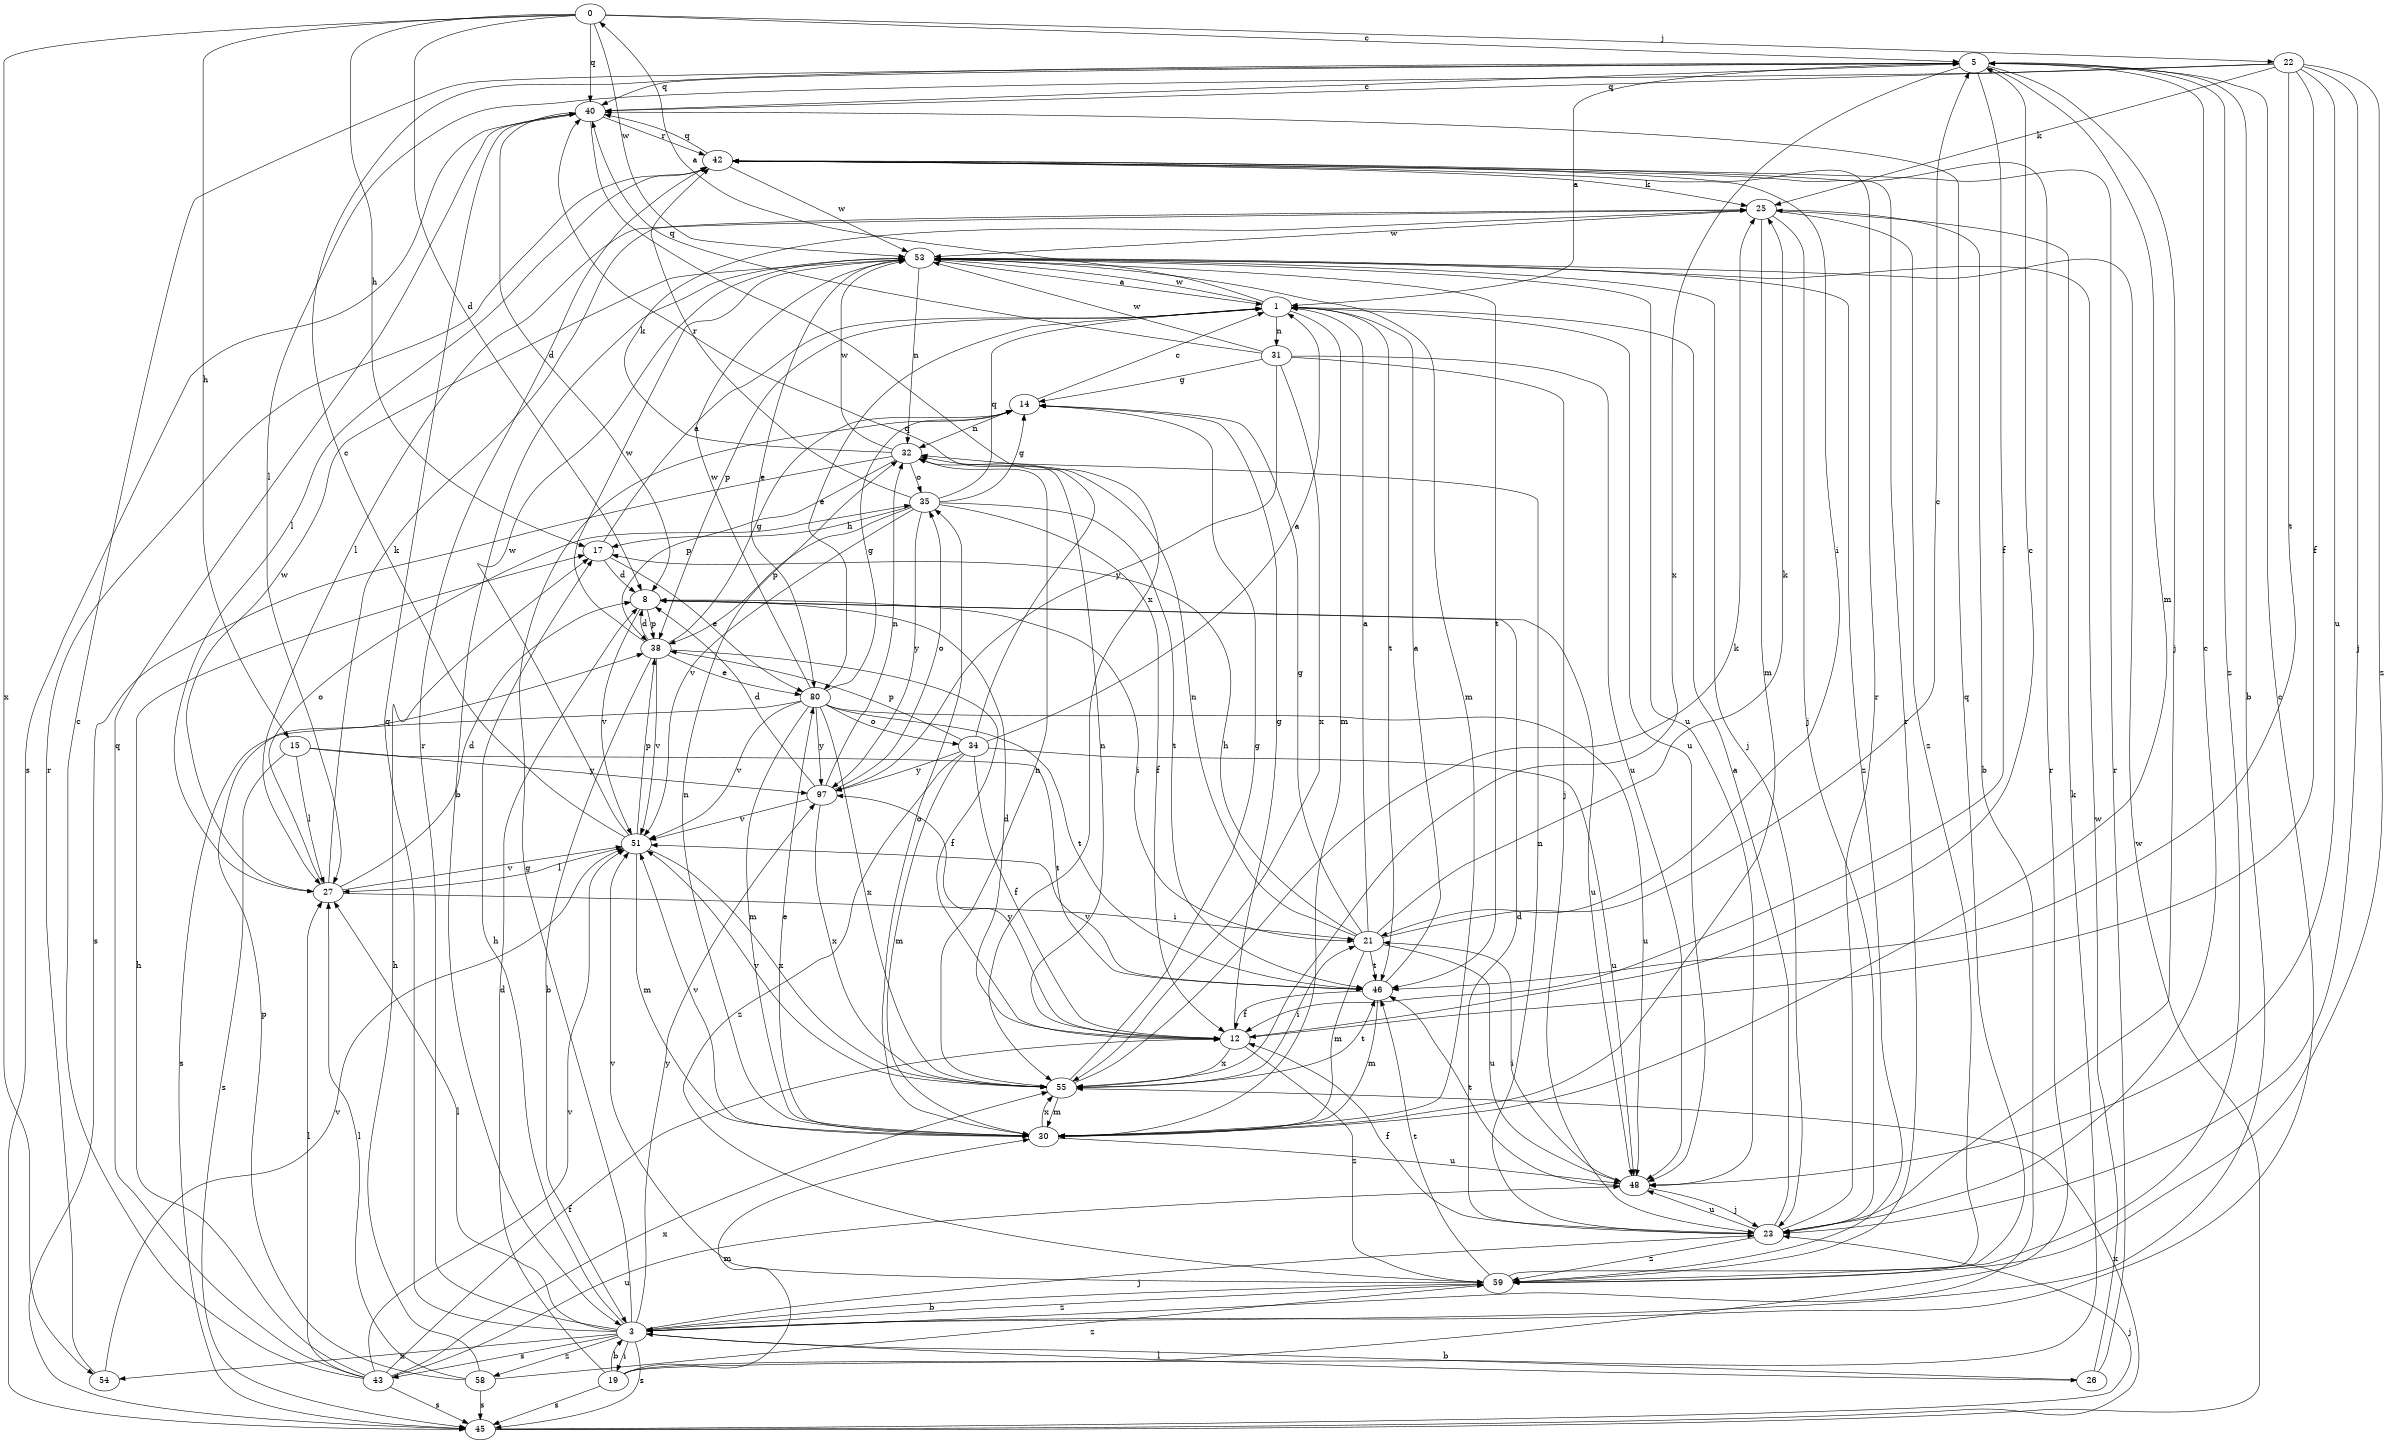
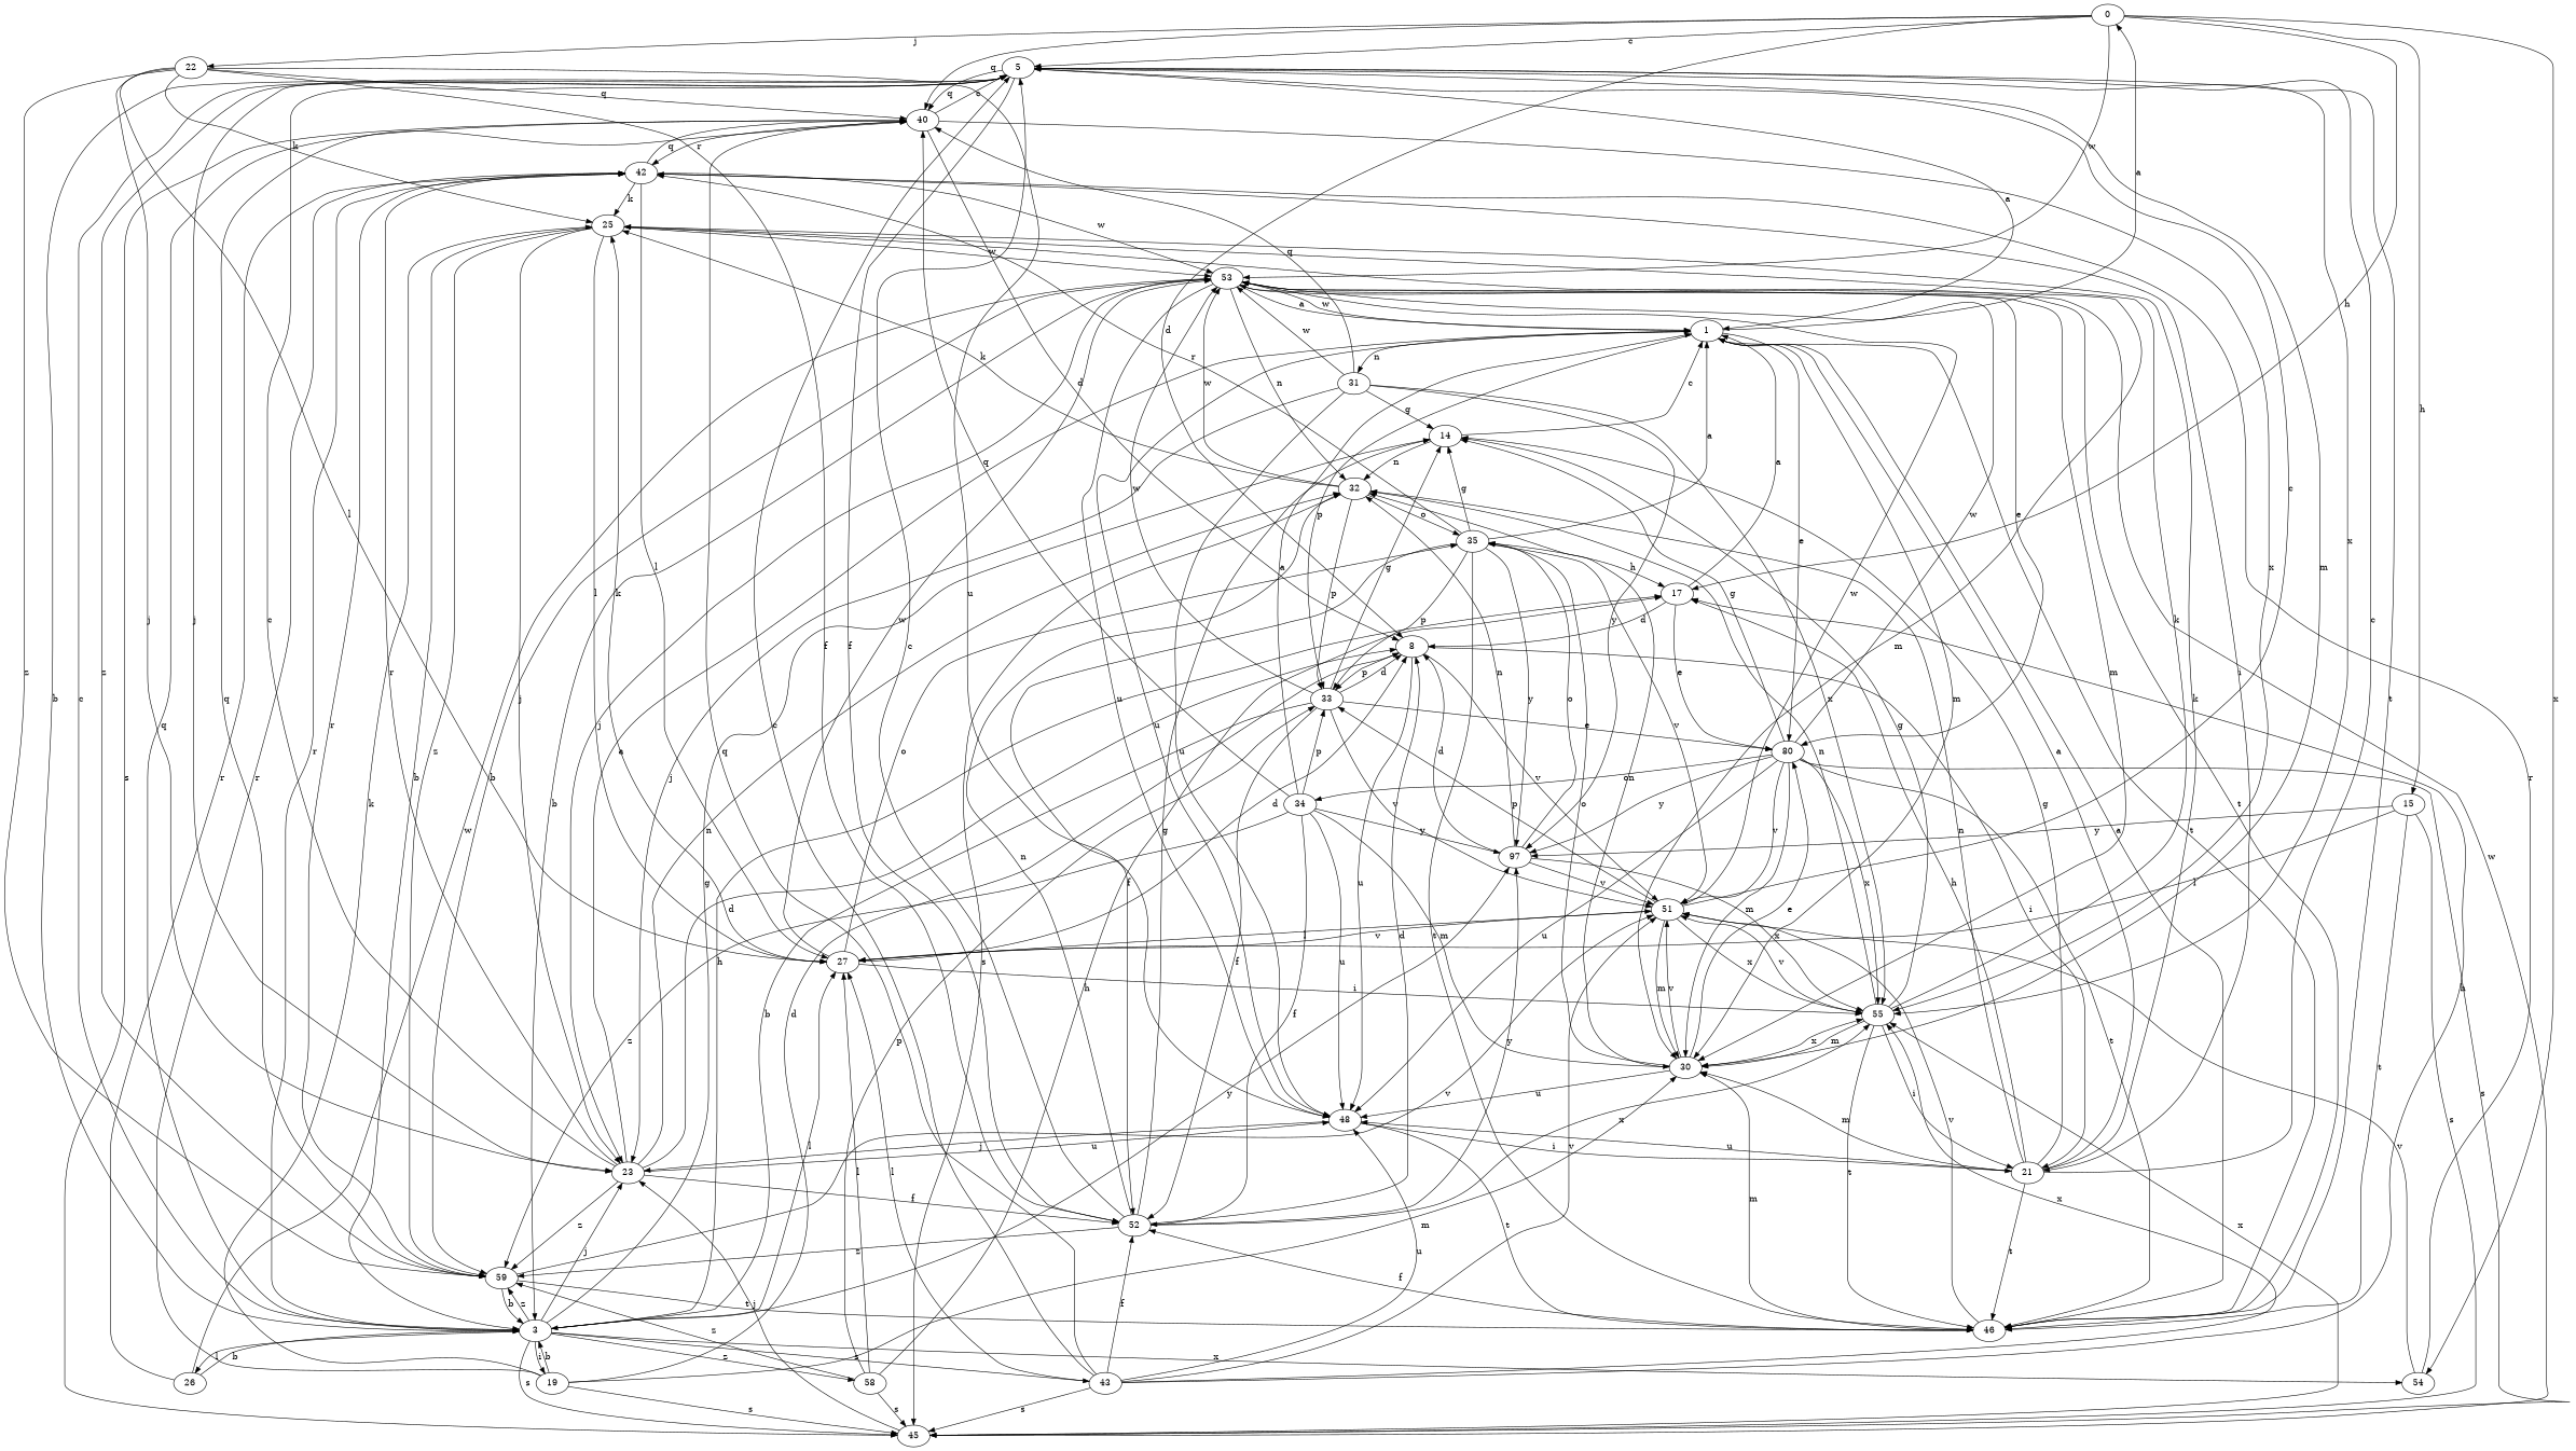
  strict digraph {
    0
    5
    8
    15
    17
    22
    40
    53
    54
    1
    30
    3
    23
    59
-   12
+   12 [label=52]
    55
-   38
+   38 [label=33]
    48
    21
    51
    46
    27
    45
    n24 [label=97]
    n25 [label=80]
    25
    42
    32
    31
    14
    34
    35
    19
    26
    43
    58
    0 -> 5 [label=c]
    0 -> 8 [label=d]
    0 -> 15 [label=h]
    0 -> 17 [label=h]
    0 -> 22 [label=j]
    0 -> 40 [label=q]
    0 -> 53 [label=w]
    0 -> 54 [label=x]
    5 -> 40 [label=q]
    5 -> 1 [label=a]
    5 -> 30 [label=m]
    5 -> 3 [label=b]
    5 -> 23 [label=j]
    5 -> 59 [label=z]
    5 -> 12 [label=f]
    5 -> 55 [label=x]
    8 -> 38 [label=p]
    8 -> 48 [label=u]
    8 -> 21 [label=i]
    8 -> 51 [label=v]
    15 -> 46 [label=t]
    15 -> 27 [label=l]
    15 -> 45 [label=s]
    15 -> n24 [label=y]
    17 -> 8 [label=d]
    17 -> 1 [label=a]
    17 -> n25 [label=e]
    22 -> 40 [label=q]
    22 -> 23 [label=j]
    22 -> 59 [label=z]
    22 -> 12 [label=f]
    22 -> 48 [label=u]
-   22 -> 46 [label=t]
+   5 -> 46 [label=t]
    22 -> 27 [label=l]
    22 -> 25 [label=k]
    40 -> 5 [label=c]
    40 -> 8 [label=d]
    40 -> 55 [label=x]
    40 -> 45 [label=s]
    40 -> 42 [label=r]
    53 -> 1 [label=a]
    53 -> 30 [label=m]
    53 -> 3 [label=b]
    53 -> 23 [label=j]
-   53 -> 59 [label=z]
+   53 -> 59 [label=b]
    53 -> 48 [label=u]
    53 -> 46 [label=t]
    53 -> n25 [label=e]
    53 -> 32 [label=n]
    54 -> 51 [label=v]
    54 -> 42 [label=r]
    1 -> 0 [label=a]
    1 -> 53 [label=w]
    1 -> 30 [label=m]
    1 -> 38 [label=p]
    1 -> 48 [label=u]
    1 -> 46 [label=t]
    1 -> n25 [label=e]
    1 -> 31 [label=n]
    30 -> 55 [label=x]
    30 -> 48 [label=u]
    30 -> 51 [label=v]
    30 -> n25 [label=e]
    30 -> 32 [label=n]
    30 -> 35 [label=o]
    3 -> 5 [label=c]
    3 -> 17 [label=h]
    3 -> 40 [label=q]
    3 -> 54 [label=x]
    3 -> 23 [label=j]
    3 -> 59 [label=z]
    3 -> 27 [label=l]
    3 -> 45 [label=s]
    3 -> n24 [label=y]
    3 -> 42 [label=r]
    3 -> 14 [label=g]
    3 -> 19 [label=i]
    3 -> 26 [label=l]
    3 -> 43 [label=s]
    3 -> 58 [label=z]
    23 -> 5 [label=c]
    23 -> 8 [label=d]
    23 -> 1 [label=a]
    23 -> 59 [label=z]
    23 -> 12 [label=f]
    23 -> 48 [label=u]
    23 -> 42 [label=r]
    23 -> 32 [label=n]
    59 -> 40 [label=q]
    59 -> 3 [label=b]
    59 -> 51 [label=v]
    59 -> 46 [label=t]
    59 -> 42 [label=r]
    12 -> 5 [label=c]
    12 -> 8 [label=d]
    12 -> 59 [label=z]
    12 -> 55 [label=x]
    12 -> n24 [label=y]
    12 -> 32 [label=n]
    12 -> 14 [label=g]
    55 -> 30 [label=m]
    55 -> 21 [label=i]
    55 -> 51 [label=v]
    55 -> 46 [label=t]
    55 -> 25 [label=k]
    55 -> 32 [label=n]
    55 -> 14 [label=g]
    38 -> 8 [label=d]
    38 -> 53 [label=w]
    38 -> 3 [label=b]
    38 -> 12 [label=f]
    38 -> 51 [label=v]
    38 -> n25 [label=e]
    38 -> 14 [label=g]
    48 -> 23 [label=j]
    48 -> 21 [label=i]
    48 -> 46 [label=t]
    21 -> 5 [label=c]
    21 -> 17 [label=h]
    21 -> 1 [label=a]
    21 -> 30 [label=m]
    21 -> 48 [label=u]
    21 -> 46 [label=t]
    21 -> 25 [label=k]
    21 -> 32 [label=n]
    21 -> 14 [label=g]
    51 -> 5 [label=c]
    51 -> 53 [label=w]
    51 -> 30 [label=m]
    51 -> 55 [label=x]
    51 -> 38 [label=p]
    51 -> 27 [label=l]
    46 -> 1 [label=a]
    46 -> 30 [label=m]
    46 -> 12 [label=f]
    46 -> 51 [label=v]
    27 -> 8 [label=d]
    27 -> 53 [label=w]
-   27 -> 21 [label=i]
+   27 -> 55 [label=i]
    27 -> 51 [label=v]
    27 -> 25 [label=k]
    27 -> 35 [label=o]
    45 -> 53 [label=w]
    45 -> 23 [label=j]
    45 -> 55 [label=x]
    n24 -> 8 [label=d]
    n24 -> 55 [label=x]
    n24 -> 51 [label=v]
    n24 -> 32 [label=n]
    n24 -> 35 [label=o]
    n25 -> 53 [label=w]
    n25 -> 30 [label=m]
    n25 -> 55 [label=x]
    n25 -> 48 [label=u]
    n25 -> 51 [label=v]
    n25 -> 46 [label=t]
    n25 -> 45 [label=s]
    n25 -> n24 [label=y]
    n25 -> 14 [label=g]
    n25 -> 34 [label=o]
    25 -> 53 [label=w]
    25 -> 30 [label=m]
    25 -> 3 [label=b]
    25 -> 23 [label=j]
    25 -> 59 [label=z]
    25 -> 27 [label=l]
    42 -> 40 [label=q]
    42 -> 53 [label=w]
    42 -> 21 [label=i]
    42 -> 27 [label=l]
    42 -> 25 [label=k]
    32 -> 53 [label=w]
    32 -> 38 [label=p]
    32 -> 45 [label=s]
    32 -> 25 [label=k]
    32 -> 35 [label=o]
    31 -> 40 [label=q]
    31 -> 53 [label=w]
    31 -> 23 [label=j]
    31 -> 55 [label=x]
    31 -> 48 [label=u]
    31 -> n24 [label=y]
    31 -> 14 [label=g]
    14 -> 1 [label=c]
    14 -> 32 [label=n]
    34 -> 40 [label=q]
    34 -> 1 [label=a]
    34 -> 30 [label=m]
    34 -> 59 [label=z]
    34 -> 12 [label=f]
    34 -> 38 [label=p]
    34 -> 48 [label=u]
    34 -> n24 [label=y]
    35 -> 17 [label=h]
-   35 -> 1 [label=q]
+   35 -> 1 [label=a]
    35 -> 12 [label=f]
    35 -> 38 [label=p]
    35 -> 51 [label=v]
    35 -> 46 [label=t]
    35 -> n24 [label=y]
    35 -> 42 [label=r]
    35 -> 14 [label=g]
    19 -> 8 [label=d]
    19 -> 30 [label=m]
    19 -> 3 [label=b]
    19 -> 45 [label=s]
    19 -> 25 [label=k]
    19 -> 42 [label=r]
    26 -> 53 [label=w]
    26 -> 3 [label=b]
    26 -> 42 [label=r]
    43 -> 5 [label=c]
    43 -> 17 [label=h]
    43 -> 40 [label=q]
    43 -> 12 [label=f]
    43 -> 55 [label=x]
    43 -> 48 [label=u]
    43 -> 51 [label=v]
    43 -> 27 [label=l]
    43 -> 45 [label=s]
    58 -> 17 [label=h]
    58 -> 59 [label=z]
    58 -> 38 [label=p]
    58 -> 27 [label=l]
    58 -> 45 [label=s]
  }
